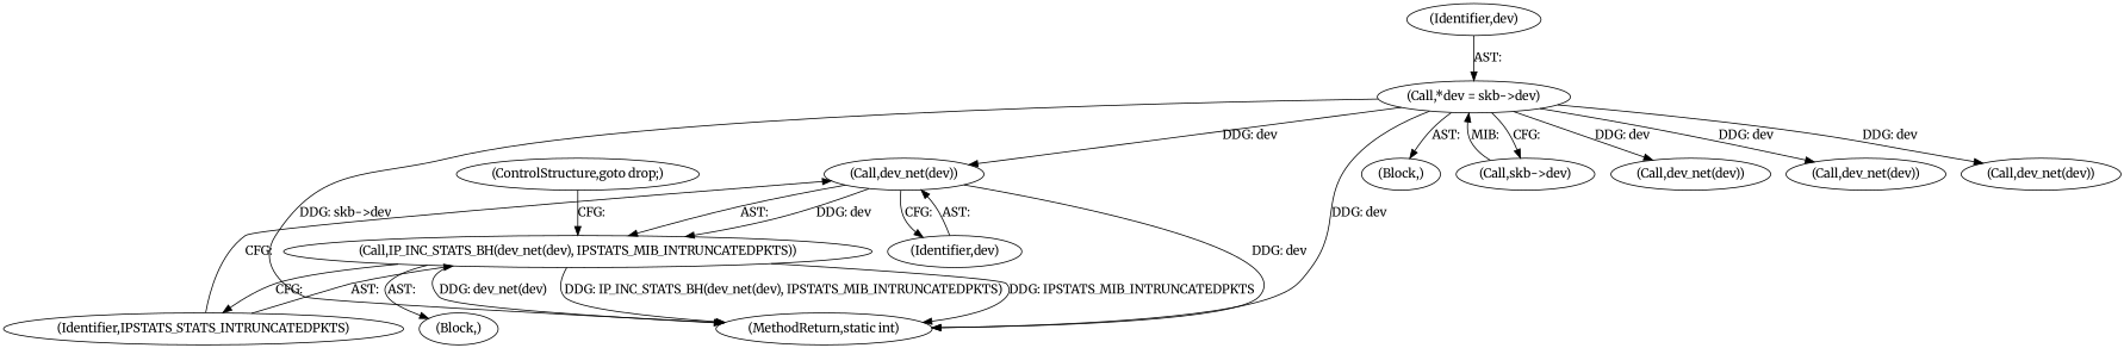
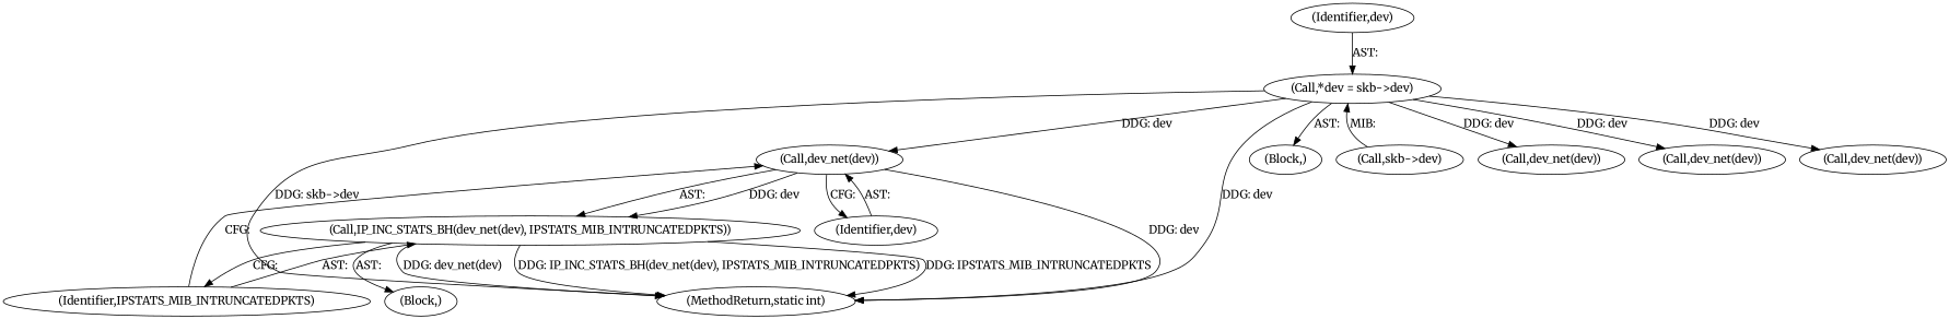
  digraph {
    fontname=Merriweather
    node [fontname=Merriweather]
    edge [fontname=Merriweather]
    n1 [label="(Call,dev_net(dev))"]
    n2 [label="(Call,IP_INC_STATS_BH(dev_net(dev), IPSTATS_MIB_INTRUNCATEDPKTS))"]
    n3 [label="(Identifier,dev)"]
    n4 [label="(MethodReturn,static int)"]
-   n5 [label="(Identifier,IPSTATS_STATS_INTRUNCATEDPKTS)"]
+   n5 [label="(Identifier,IPSTATS_MIB_INTRUNCATEDPKTS)"]
    n6 [label="(Block,)"]
    n7 [label="(Call,*dev = skb->dev)"]
    n8 [label="(Block,)"]
    n9 [label="(Call,skb->dev)"]
    n10 [label="(Call,dev_net(dev))"]
    n11 [label="(Call,dev_net(dev))"]
    n12 [label="(Call,dev_net(dev))"]
    n13 [label="(Identifier,dev)"]
-   n14 [label="(ControlStructure,goto drop;)"]
    n1 -> n2 [label="AST: "]
    n1 -> n2 [label="DDG: dev"]
    n1 -> n3 [label="CFG: "]
    n1 -> n4 [label="DDG: dev"]
    n2 -> n4 [label="DDG: IPSTATS_MIB_INTRUNCATEDPKTS"]
    n2 -> n4 [label="DDG: dev_net(dev)"]
    n2 -> n4 [label="DDG: IP_INC_STATS_BH(dev_net(dev), IPSTATS_MIB_INTRUNCATEDPKTS)"]
    n2 -> n5 [label="CFG: "]
    n2 -> n6 [label="AST: "]
    n3 -> n1 [label="AST: "]
    n5 -> n1 [label="CFG: "]
    n5 -> n2 [label="AST: "]
    n7 -> n1 [label="DDG: dev"]
    n7 -> n4 [label="DDG: skb->dev"]
    n7 -> n4 [label="DDG: dev"]
    n7 -> n8 [label="AST: "]
-   n7 -> n9 [label="CFG: "]
    n7 -> n10 [label="DDG: dev"]
    n7 -> n11 [label="DDG: dev"]
    n7 -> n12 [label="DDG: dev"]
    n9 -> n7 [label="MIB: "]
    n13 -> n7 [label="AST: "]
-   n14 -> n2 [label="CFG: "]
  }
